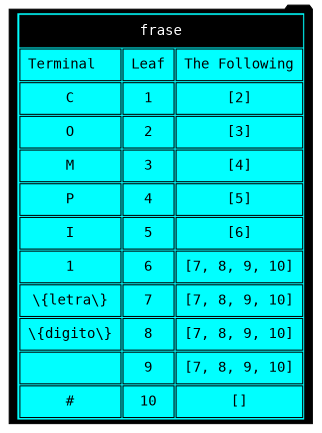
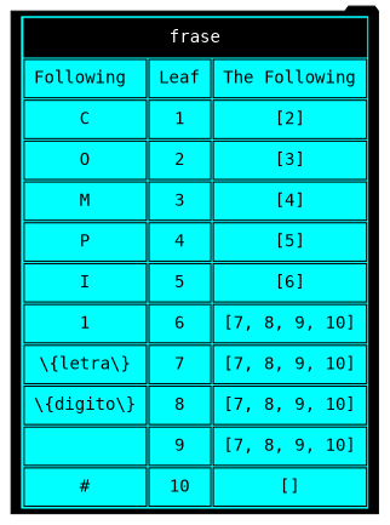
  digraph {
    fontsize=50
    labelloc=t
    rankdir=LR
    splines=true
-   n1 [fillcolor=black fontname=Consolas label=<<table border="0" cellborder="1" cellpadding="7" bgcolor="#00FFFF"> <tr><td bgcolor="black" align="center" colspan="3"><font color="white">frase</font></td></tr>  <tr> <td align="left">Terminal</td> <td align="left">Leaf</td> <td align="left">The Following</td> </tr><tr><td>C</td> <td>1</td> <td>[2]</td></tr> <tr><td>O</td> <td>2</td> <td>[3]</td></tr> <tr><td>M</td> <td>3</td> <td>[4]</td></tr> <tr><td>P</td> <td>4</td> <td>[5]</td></tr> <tr><td>I</td> <td>5</td> <td>[6]</td></tr> <tr><td>1</td> <td>6</td> <td>[7, 8, 9, 10]</td></tr> <tr><td>\{letra\}</td> <td>7</td> <td>[7, 8, 9, 10]</td></tr> <tr><td>\{digito\}</td> <td>8</td> <td>[7, 8, 9, 10]</td></tr> <tr><td> </td> <td>9</td> <td>[7, 8, 9, 10]</td></tr> <tr><td>#</td> <td>10</td> <td>[]</td></tr> </table>> penwidth=1 shape=folder style=filled]
+   n1 [fillcolor=black fontname=Consolas label=<<table border="0" cellborder="1" cellpadding="7" bgcolor="#00FFFF"> <tr><td bgcolor="black" align="center" colspan="3"><font color="white">frase</font></td></tr>  <tr> <td align="left">Following</td> <td align="left">Leaf</td> <td align="left">The Following</td> </tr><tr><td>C</td> <td>1</td> <td>[2]</td></tr> <tr><td>O</td> <td>2</td> <td>[3]</td></tr> <tr><td>M</td> <td>3</td> <td>[4]</td></tr> <tr><td>P</td> <td>4</td> <td>[5]</td></tr> <tr><td>I</td> <td>5</td> <td>[6]</td></tr> <tr><td>1</td> <td>6</td> <td>[7, 8, 9, 10]</td></tr> <tr><td>\{letra\}</td> <td>7</td> <td>[7, 8, 9, 10]</td></tr> <tr><td>\{digito\}</td> <td>8</td> <td>[7, 8, 9, 10]</td></tr> <tr><td> </td> <td>9</td> <td>[7, 8, 9, 10]</td></tr> <tr><td>#</td> <td>10</td> <td>[]</td></tr> </table>> penwidth=1 shape=folder style=filled]
  }
